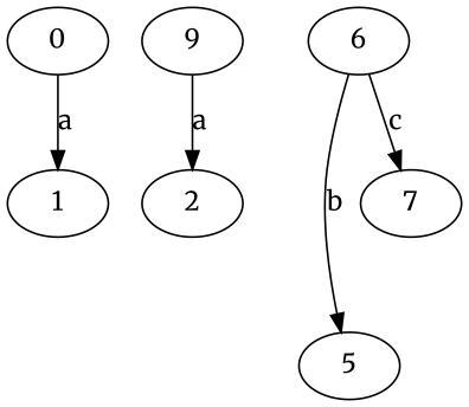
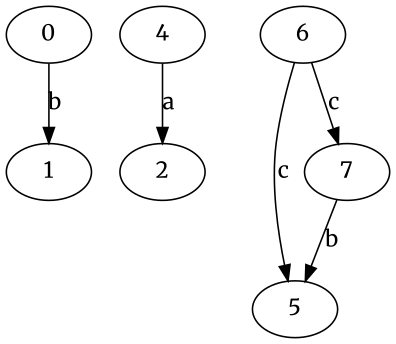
  strict digraph {
    fontname=Merriweather
    node [fontname=Merriweather]
    edge [fontname=Merriweather]
    0
    1
-   4 [label=9]
+   4
    2
    6
    5
    7
-   0 -> 1 [label=a]
+   0 -> 1 [label=b]
    4 -> 2 [label=a]
-   6 -> 5 [label=b]
+   6 -> 5 [label=c]
    6 -> 7 [label=c]
+   7 -> 5 [label=b]
  }
